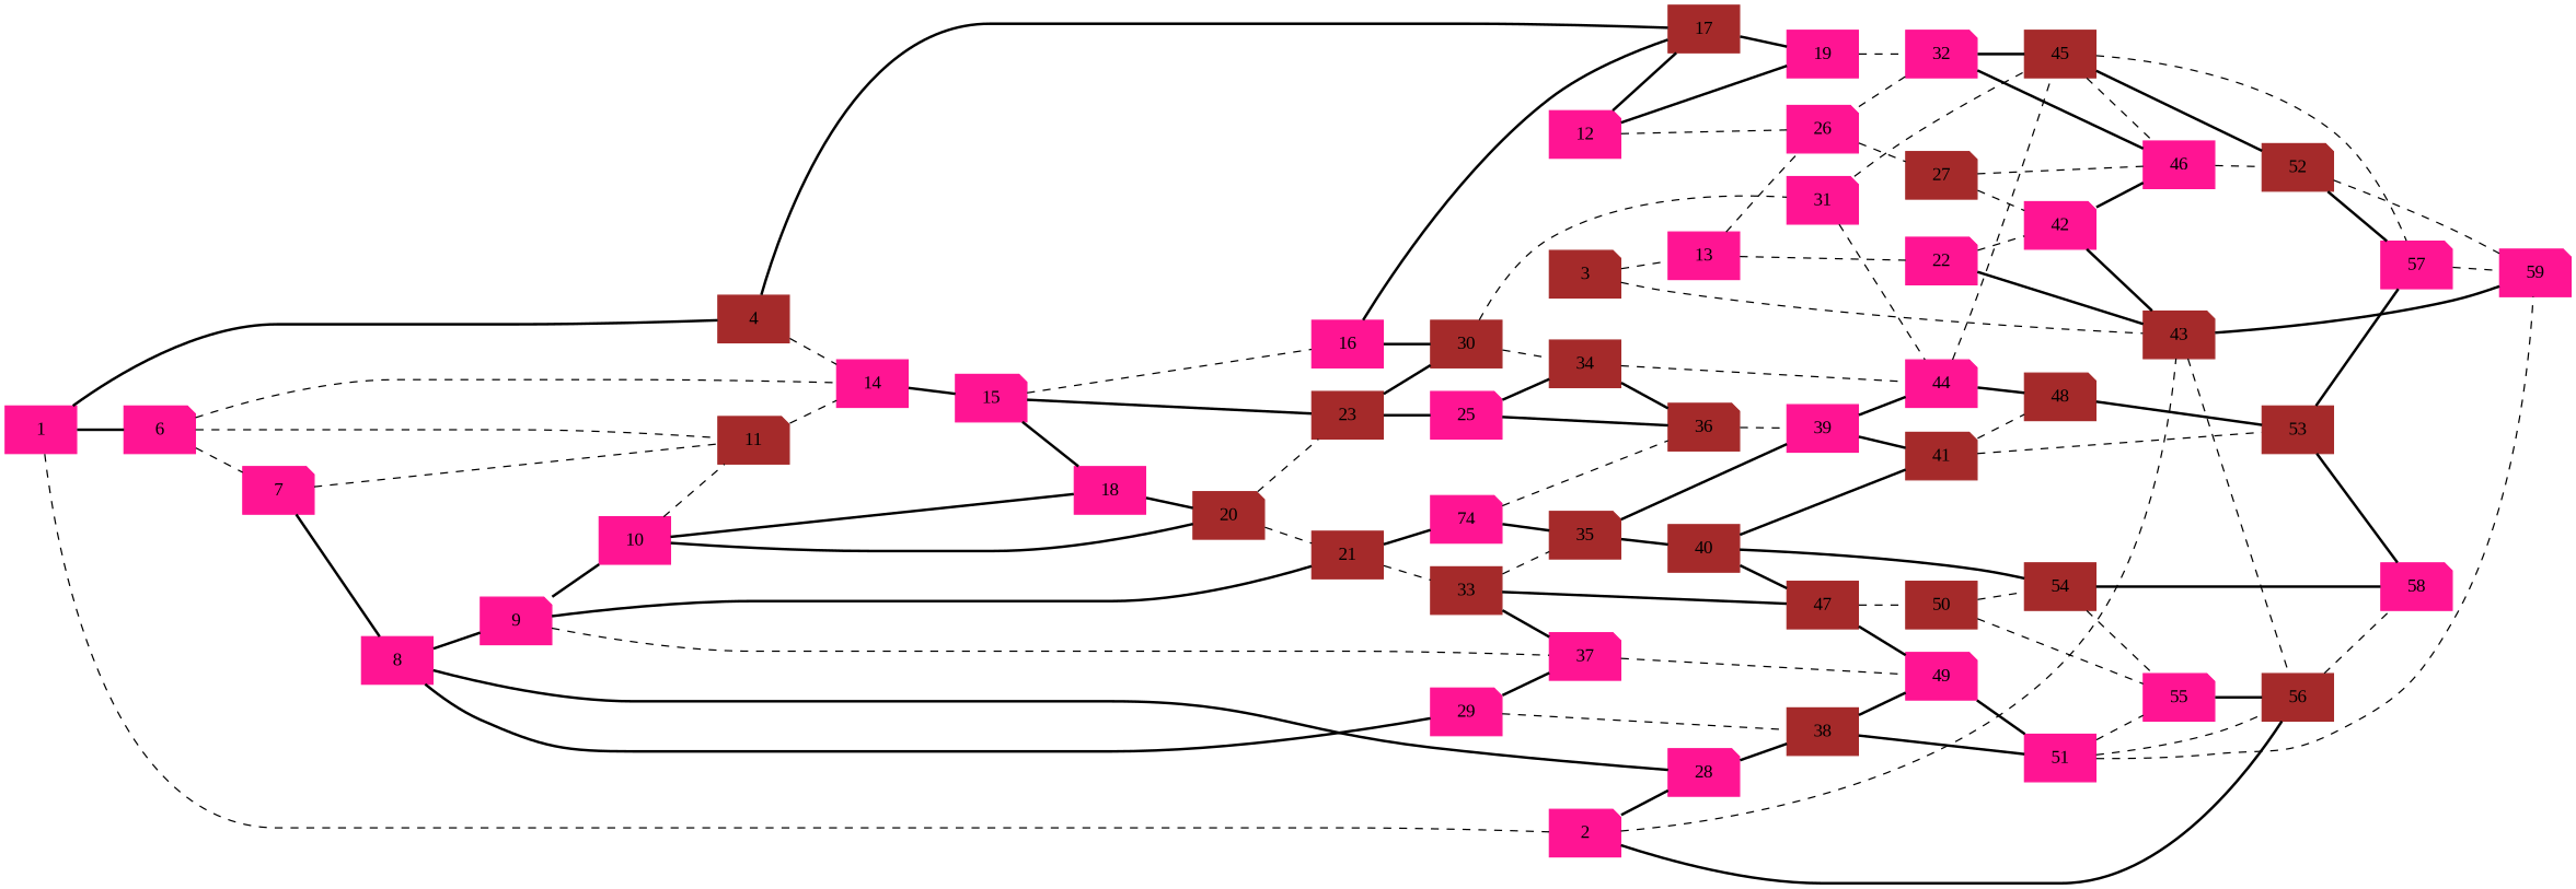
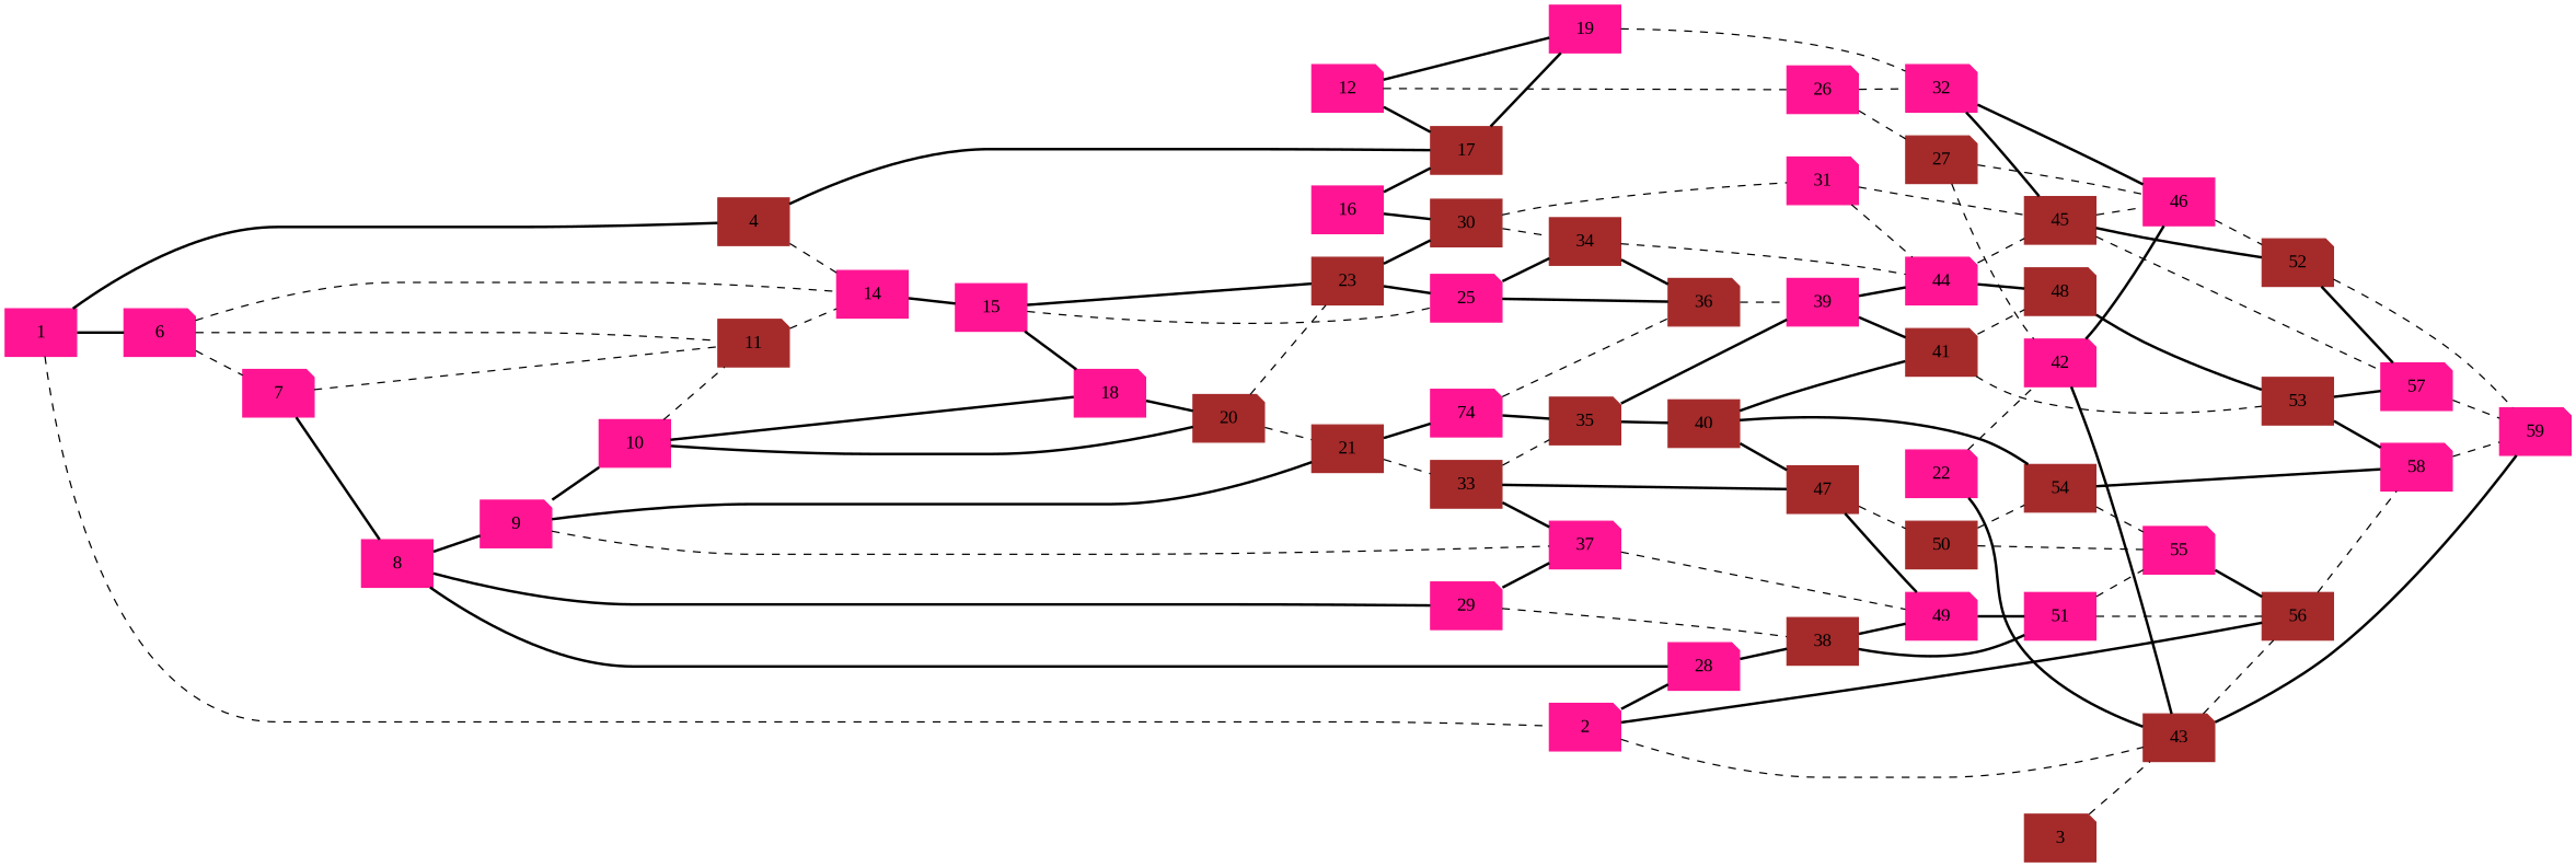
  graph {
    fontname="Liberation Serif"
    rankdir=LR
    node [color=deeppink fontname="Liberation Serif" shape=note style=filled]
    edge [fontname="Liberation Serif" style=bold weight=1.0]
    1 [shape=box]
    2
    4 [color=brown shape=box]
    6
    28
    43 [color=brown]
    56 [color=brown shape=box]
    14 [shape=box]
    17 [color=brown shape=box]
    7
    11 [color=brown]
    38 [color=brown shape=box]
    59
    58
    3 [color=brown]
-   13 [shape=box]
    26
    22
-   15
+   15 [shape=box]
    19 [shape=box]
    12
    8 [shape=box]
    9
    29
    10 [shape=box]
    21 [color=brown shape=box]
    37
-   18 [shape=box]
+   18
    20 [color=brown]
    n30 [label=74]
    33 [color=brown shape=box]
    49
    23 [color=brown shape=box]
    32
    27 [color=brown]
    42
    16 [shape=box]
    30 [color=brown shape=box]
    25
    34 [color=brown shape=box]
    31
    46 [shape=box]
    45 [color=brown shape=box]
    35 [color=brown]
    36 [color=brown]
    47 [color=brown shape=box]
    39 [shape=box]
    40 [color=brown shape=box]
    44
    52 [color=brown]
    51 [shape=box]
    48 [color=brown]
    57
    50 [color=brown shape=box]
    41 [color=brown]
    54 [color=brown shape=box]
    55
    53 [color=brown shape=box]
    1 -- 2 [style=dashed]
    1 -- 4
    1 -- 6
    2 -- 28 [weight=2.0]
    2 -- 43 [style=dashed]
    2 -- 56
    4 -- 14 [style=dashed]
    4 -- 17
    6 -- 14 [style=dashed]
    6 -- 7 [style=dashed]
    6 -- 11 [style=dashed]
    28 -- 38
    43 -- 56 [style=dashed]
    43 -- 59
    56 -- 58 [style=dashed]
    14 -- 15
    17 -- 19
    7 -- 11 [style=dashed]
    7 -- 8
    11 -- 14 [style=dashed]
    38 -- 49
    38 -- 51
-   51 -- 59 [style=dashed]
+   58 -- 59 [style=dashed]
    3 -- 43 [style=dashed]
-   3 -- 13 [style=dashed]
-   13 -- 26 [style=dashed]
-   13 -- 22 [style=dashed]
    26 -- 32 [style=dashed]
    26 -- 27 [style=dashed]
    22 -- 43
    22 -- 42 [style=dashed]
    15 -- 18
    15 -- 23
-   15 -- 16 [style=dashed]
+   15 -- 25 [style=dashed]
    19 -- 32 [style=dashed]
    12 -- 17
    12 -- 26 [style=dashed]
    12 -- 19
    8 -- 28
    8 -- 9
    8 -- 29
    9 -- 10
    9 -- 21
    9 -- 37 [style=dashed]
    29 -- 38 [style=dashed]
    29 -- 37
    10 -- 11 [style=dashed]
    10 -- 18
    10 -- 20
    21 -- n30
    21 -- 33 [style=dashed]
    37 -- 49 [style=dashed]
    18 -- 20
    20 -- 21 [style=dashed]
    20 -- 23 [style=dashed]
    n30 -- 35
    n30 -- 36 [style=dashed]
    33 -- 37
    33 -- 35 [style=dashed]
    33 -- 47
    49 -- 51
    23 -- 30
    23 -- 25
    32 -- 46
    32 -- 45
    27 -- 42 [style=dashed]
    27 -- 46 [style=dashed]
    42 -- 43
    42 -- 46
    16 -- 17
    16 -- 30
    30 -- 34 [style=dashed]
    30 -- 31 [style=dashed]
    25 -- 34
    25 -- 36
    34 -- 36
    34 -- 44 [style=dashed]
    31 -- 45 [style=dashed]
    31 -- 44 [style=dashed]
    46 -- 52 [style=dashed]
    45 -- 46 [style=dashed]
    45 -- 52
    45 -- 57 [style=dashed]
    35 -- 39
    35 -- 40
    36 -- 39 [style=dashed]
    47 -- 49
    47 -- 50 [style=dashed]
    39 -- 44
    39 -- 41
    40 -- 47
    40 -- 41
    40 -- 54
    44 -- 45 [style=dashed]
    44 -- 48 [weight=2.0]
    52 -- 59 [style=dashed]
    52 -- 57
    51 -- 56 [style=dashed]
    51 -- 55 [style=dashed]
    48 -- 53
    57 -- 59 [style=dashed]
    50 -- 54 [style=dashed]
    50 -- 55 [style=dashed]
    41 -- 48 [style=dashed]
    41 -- 53 [style=dashed]
    54 -- 58
    54 -- 55 [style=dashed]
    55 -- 56
    53 -- 58
    53 -- 57
  }
